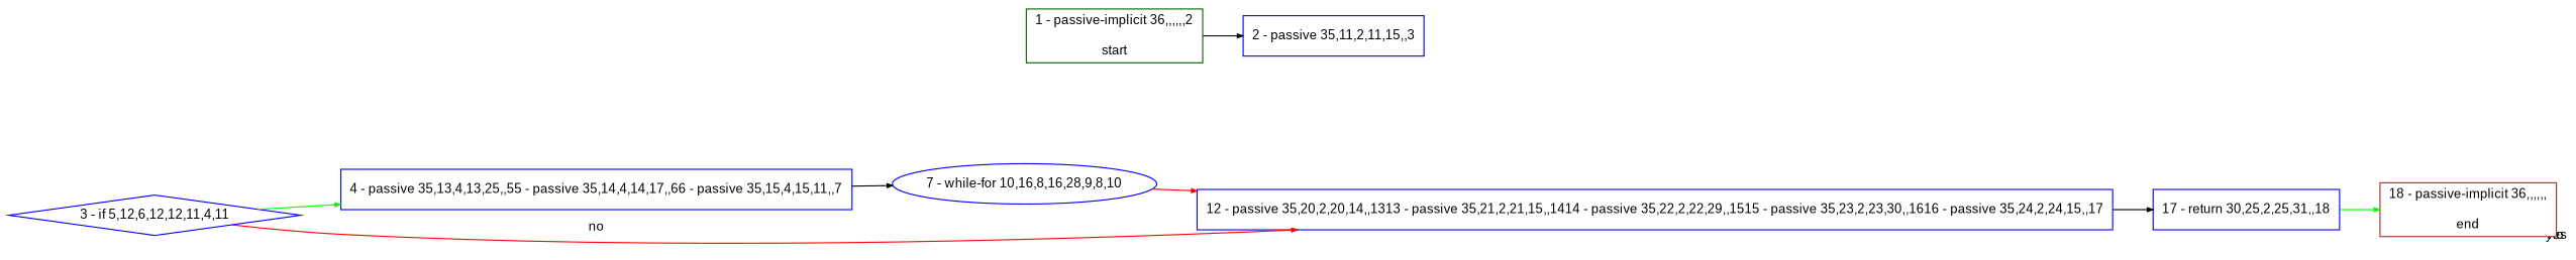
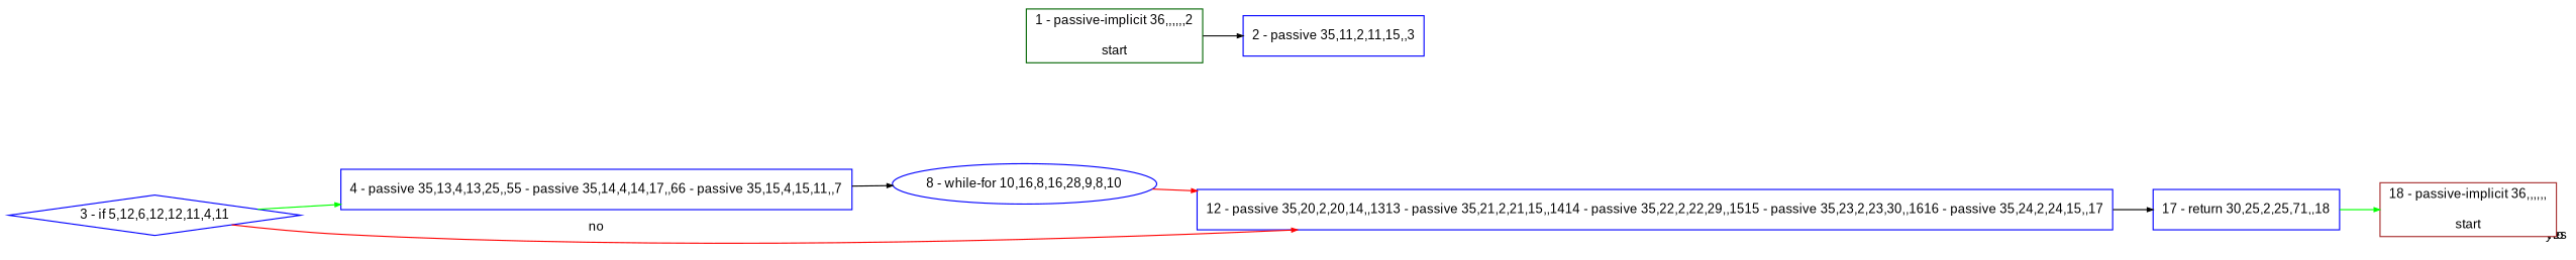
  digraph {
    bgcolor=white
    compound=true
    fillcolor="#FFFFCC"
    fontname=Arial
    fontsize=12
    pack=true
    packmode=clust
    rankdir=LR
    style="rounded,filled"
    node [color="#0000ff" compound=true fillcolor="#ffffff" fixedsize=false fontname=Arial fontsize=12 node_initialized=no shape=box style=filled]
    edge [arrowhead=normal arrowsize=0.5 arrowtail=none color="#000000" compound=true dir=forward fontcolor=black fontname=Arial fontsize=12]
    n1 [label="2 - passive 35,11,2,11,15,,3"]
    n2 [label="3 - if 5,12,6,12,12,11,4,11" shape=diamond]
    n3 [label="4 - passive 35,13,4,13,25,,55 - passive 35,14,4,14,17,,66 - passive 35,15,4,15,11,,7"]
    n4 [label="12 - passive 35,20,2,20,14,,1313 - passive 35,21,2,21,15,,1414 - passive 35,22,2,22,29,,1515 - passive 35,23,2,23,30,,1616 - passive 35,24,2,24,15,,17"]
    n5 [color="#006400" label="1 - passive-implicit 36,,,,,,2\n\nstart"]
-   n6 [label="7 - while-for 10,16,8,16,28,9,8,10" shape=oval]
-   n7 [label="17 - return 30,25,2,25,31,,18"]
-   n8 [color="#a52a2a" label="18 - passive-implicit 36,,,,,,\n\nend"]
+   n6 [label="8 - while-for 10,16,8,16,28,9,8,10" shape=oval]
+   n7 [label="17 - return 30,25,2,25,71,,18"]
+   n8 [color="#a52a2a" label="18 - passive-implicit 36,,,,,,\n\nstart"]
    n2 -> n3 [color="#00ff00" label=yes]
    n2 -> n4 [color="#ff0000" label=no]
    n3 -> n6
    n4 -> n7
    n5 -> n1
    n6 -> n4 [color="#ff0000" label=no]
    n7 -> n8 [color="#00ff00"]
  }
